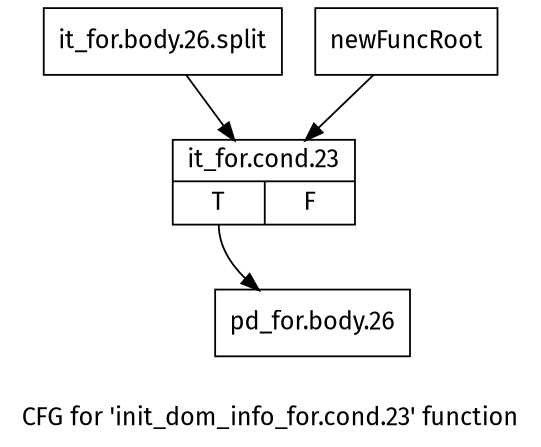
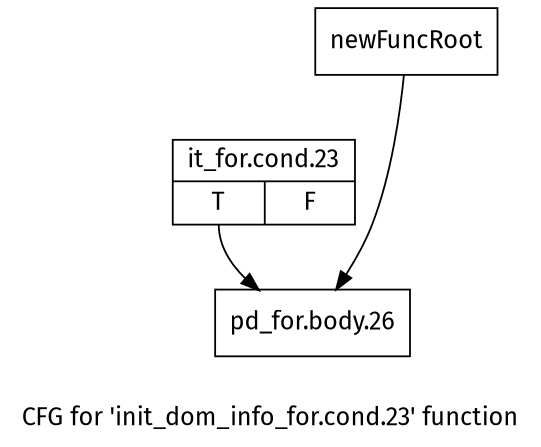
  digraph {
    fontname="Fira Sans"
    label="CFG for 'init_dom_info_for.cond.23' function"
    node [fontname="Fira Sans" shape=record]
    edge [fontname="Fira Sans"]
    n1 [label="{newFuncRoot}"]
    n2 [label="{it_for.cond.23|{<s0>T|<s1>F}}"]
    n3 [label="{pd_for.body.26}"]
-   n4 [label="{it_for.body.26.split}"]
-   n1 -> n2
+   n1 -> n3
    n2 -> n3 [tailport=s0]
-   n4 -> n2
  }
